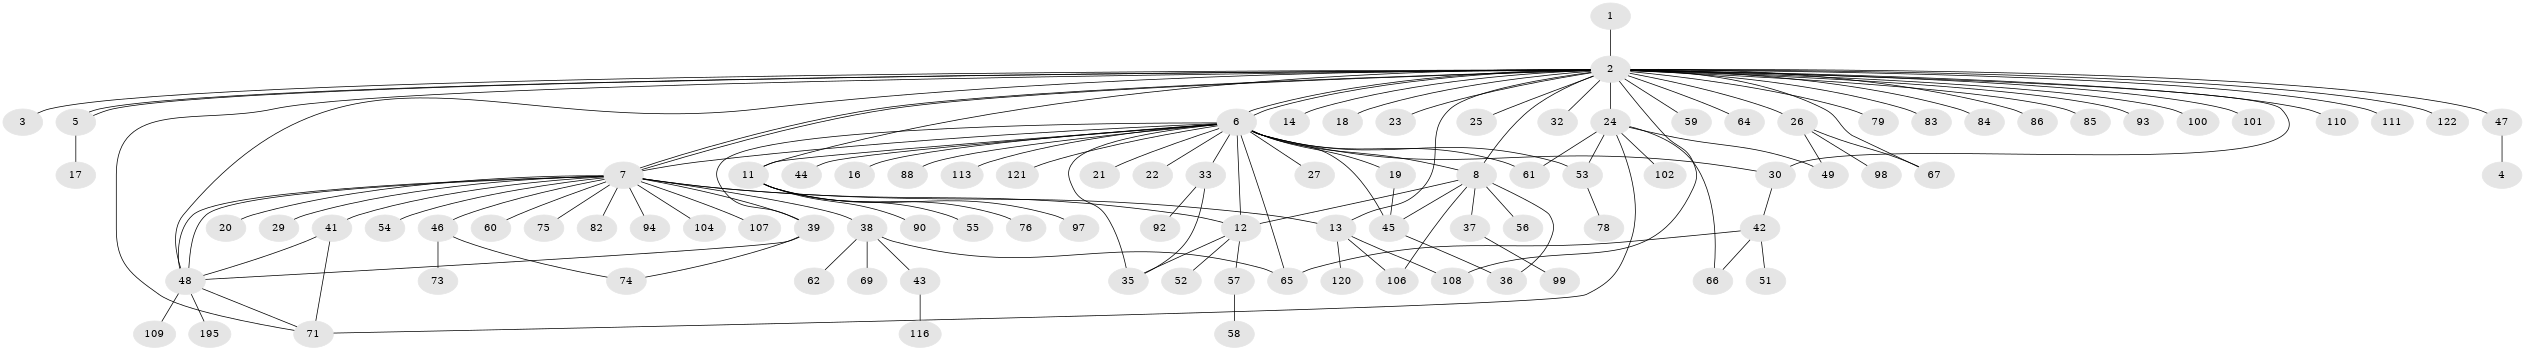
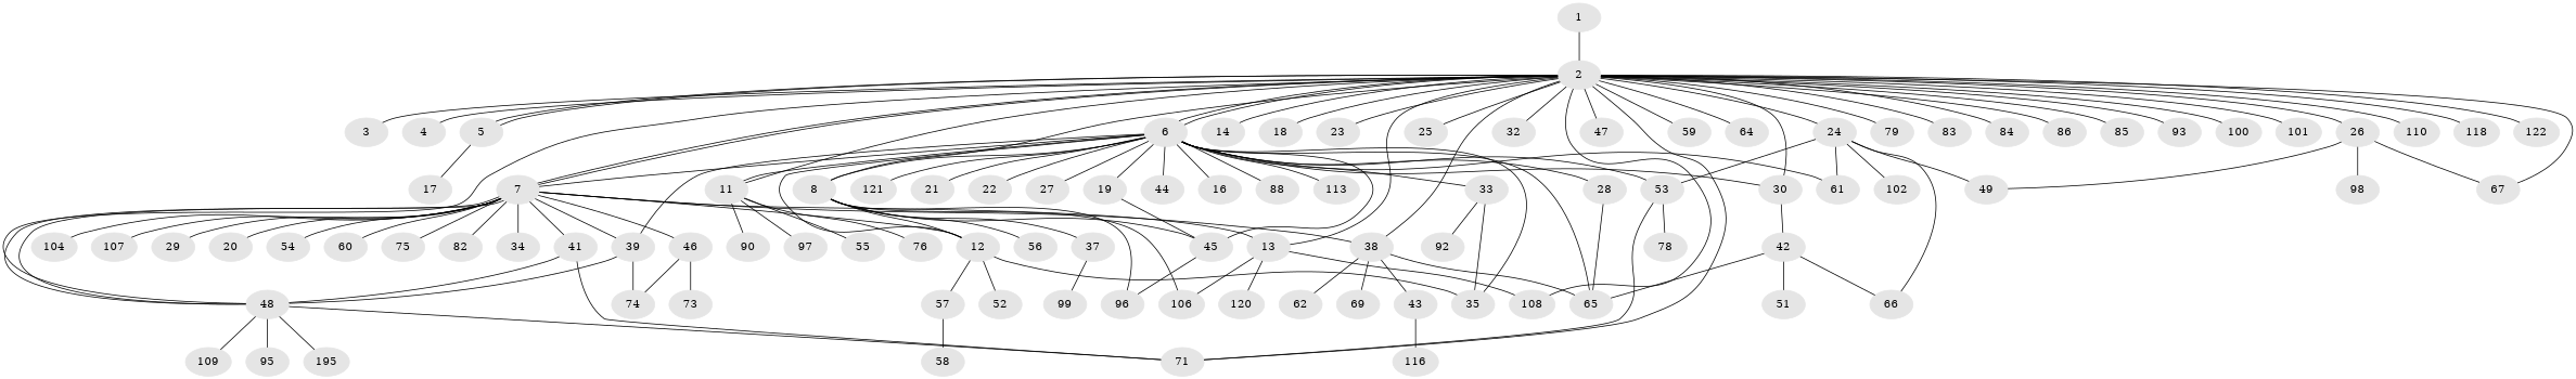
  graph {
    node [color=gray90 style=filled]
    2 [super="+9"]
    3
    4
    5
    6 [super="+10"]
    7 [super="+40"]
    8 [super="+119"]
    11 [super="+15"]
    13 [super="+124"]
    14
    18
    23
    24 [super="+85"]
    25 [super="+91"]
    26
    32
    38 [super="+63"]
    47
    48 [super="+72"]
    59
    64
    67 [super="+70"]
    71 [super="+80"]
    79
    83
    84
    86
    n28 [label=85]
    93
    100
    101
    108
    110
-   111
+   111 [label=118]
    122
    30 [super="+31"]
    1
    17
    12 [super="+36"]
    16
    19 [super="+114"]
    21 [super="+68"]
    22
    27 [super="+87"]
+   28
    33 [super="+34"]
    35 [super="+115"]
    39 [super="+123"]
    44
    45 [super="+77"]
    53
    61
    65 [super="+81"]
    88
    113
    121
    20
    29
    41 [super="+50"]
    46
    54
    60
    75
    82
-   94
+   94 [label=34]
    104
    107
    37
    56 [super="+112"]
-   96 [label=36]
+   96
    106
    55
    76
    90
    97
    120
    49
    66
    102
    98
    43
    62
    69
    42 [super="+117"]
    51
+   95
    n87 [label=195]
    109
    52
    57
    92
    74 [super="+118"]
    78
    73 [super="+103"]
    99
    58
    116
    2 -- 3
-   47 -- 4
+   2 -- 4
    2 -- 5
    2 -- 5
    2 -- 6 [weight=2]
    2 -- 6
    2 -- 7
    2 -- 7
    2 -- 8
    2 -- 11
    2 -- 13
    2 -- 14
    2 -- 18
    2 -- 23
    2 -- 24 [weight=2]
    2 -- 25
    2 -- 26
    2 -- 32
+   2 -- 38
    2 -- 47
    2 -- 48
    2 -- 59
    2 -- 64
    2 -- 67
    2 -- 71
    2 -- 79
    2 -- 83
    2 -- 84
    2 -- 86
    2 -- n28
    2 -- 93
    2 -- 100
    2 -- 101
    2 -- 108
    2 -- 110
    2 -- 111
    2 -- 122
    2 -- 30
    5 -- 17
    6 -- 7
    6 -- 8 [weight=2]
    6 -- 11
    6 -- 30
    6 -- 12
    6 -- 16
    6 -- 19
    6 -- 21
    6 -- 22
    6 -- 27
+   6 -- 28
    6 -- 33
    6 -- 35
    6 -- 39
    6 -- 44
    6 -- 45
    6 -- 53
    6 -- 61
    6 -- 65
    6 -- 88
    6 -- 113
    6 -- 121
    7 -- 13
    7 -- 38
    7 -- 48
    7 -- 48
    7 -- 12
    7 -- 39
    7 -- 20
    7 -- 29
    7 -- 41
    7 -- 46
    7 -- 54
    7 -- 60
    7 -- 75
    7 -- 82
    7 -- 94
    7 -- 104
    7 -- 107
    8 -- 12
    8 -- 45
    8 -- 37
    8 -- 56
    8 -- 96
    8 -- 106
    11 -- 55
    11 -- 76
    11 -- 90
    11 -- 97
    13 -- 108
    13 -- 106
    13 -- 120
-   24 -- 71
+   53 -- 71
    24 -- 53
    24 -- 61
    24 -- 49 [weight=2]
    24 -- 66
    24 -- 102
    26 -- 67
    26 -- 49
    26 -- 98
    38 -- 65
    38 -- 43
    38 -- 62
    38 -- 69
    48 -- 71
+   48 -- 95
    48 -- n87
    48 -- 109
    30 -- 42
    1 -- 2
    12 -- 35
    12 -- 52
    12 -- 57
    19 -- 45
+   28 -- 65
    33 -- 35
    33 -- 92
    39 -- 48
    39 -- 74
    45 -- 96
    53 -- 78
    41 -- 48
    41 -- 71
    46 -- 74
    46 -- 73
    37 -- 99
    43 -- 116
    42 -- 65
    42 -- 66
    42 -- 51
    57 -- 58
  }
